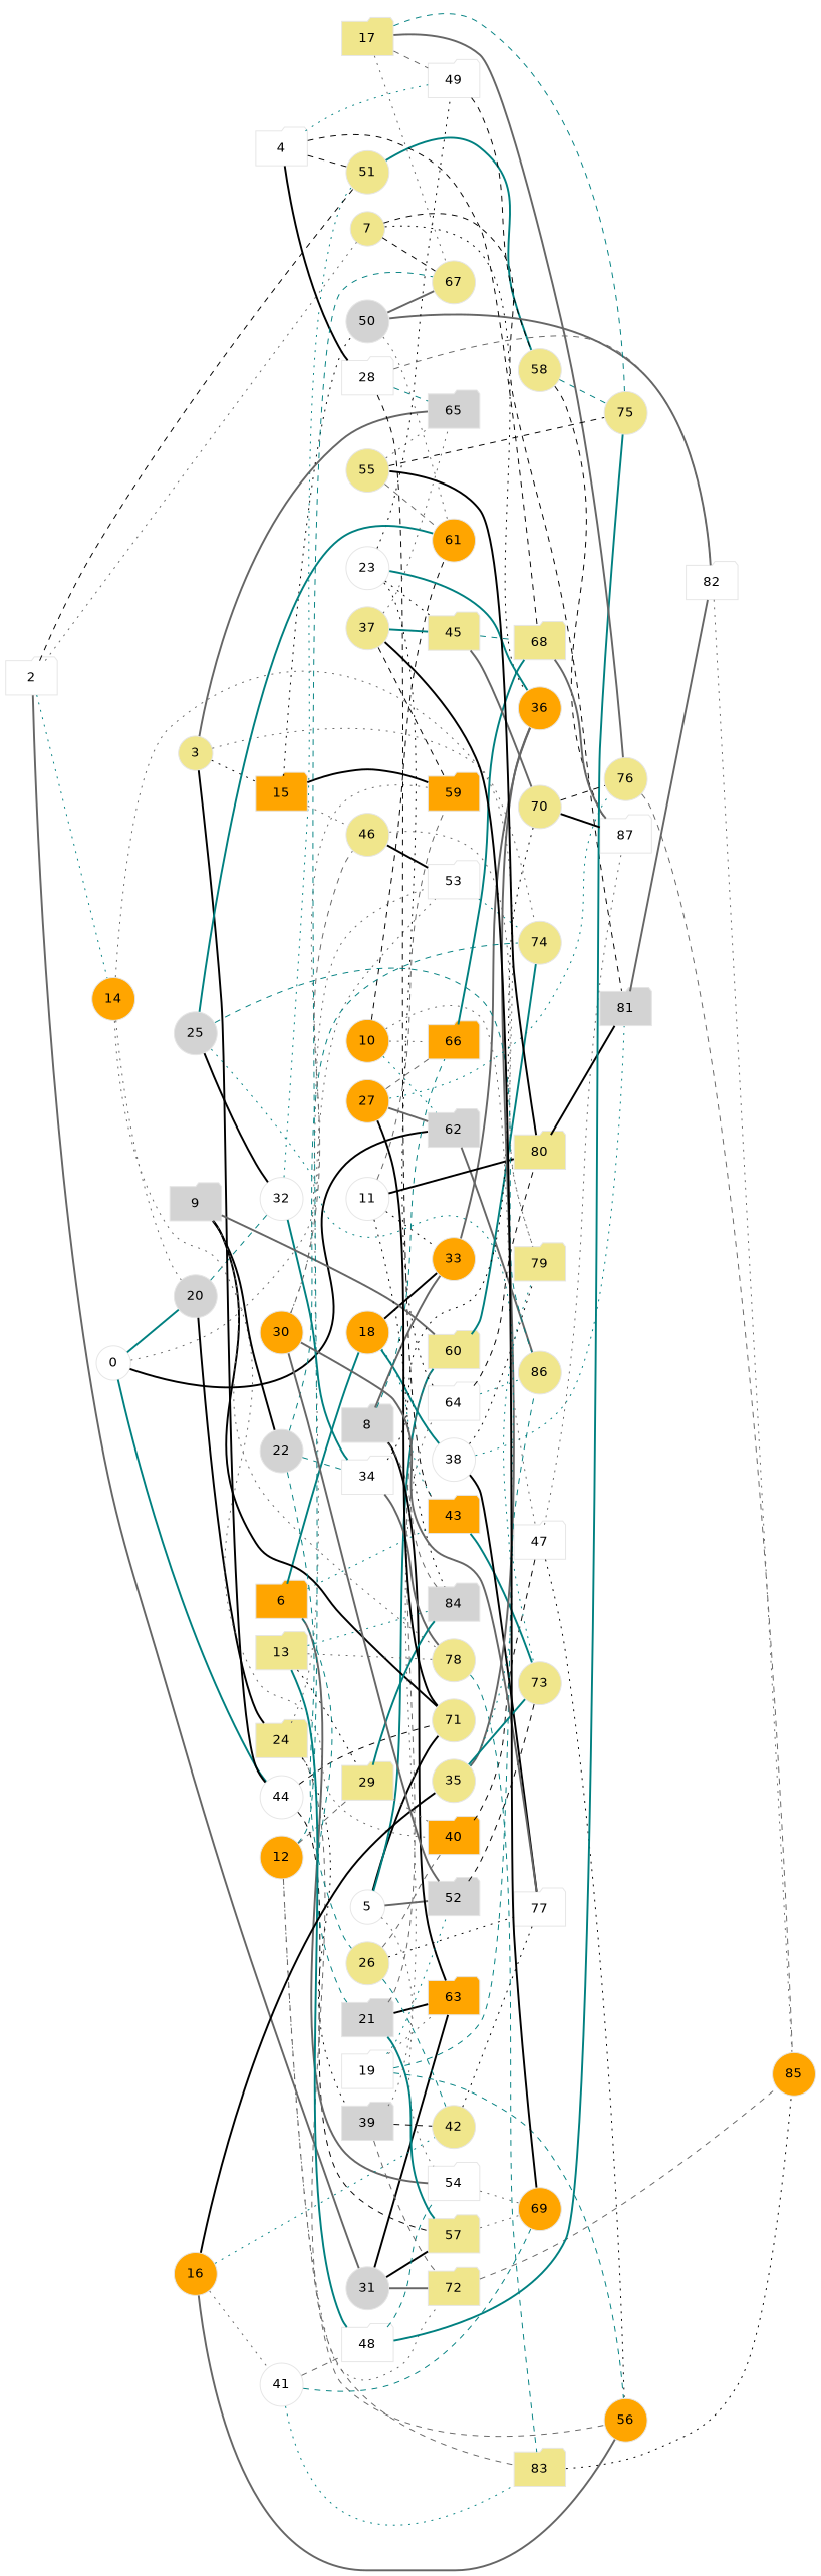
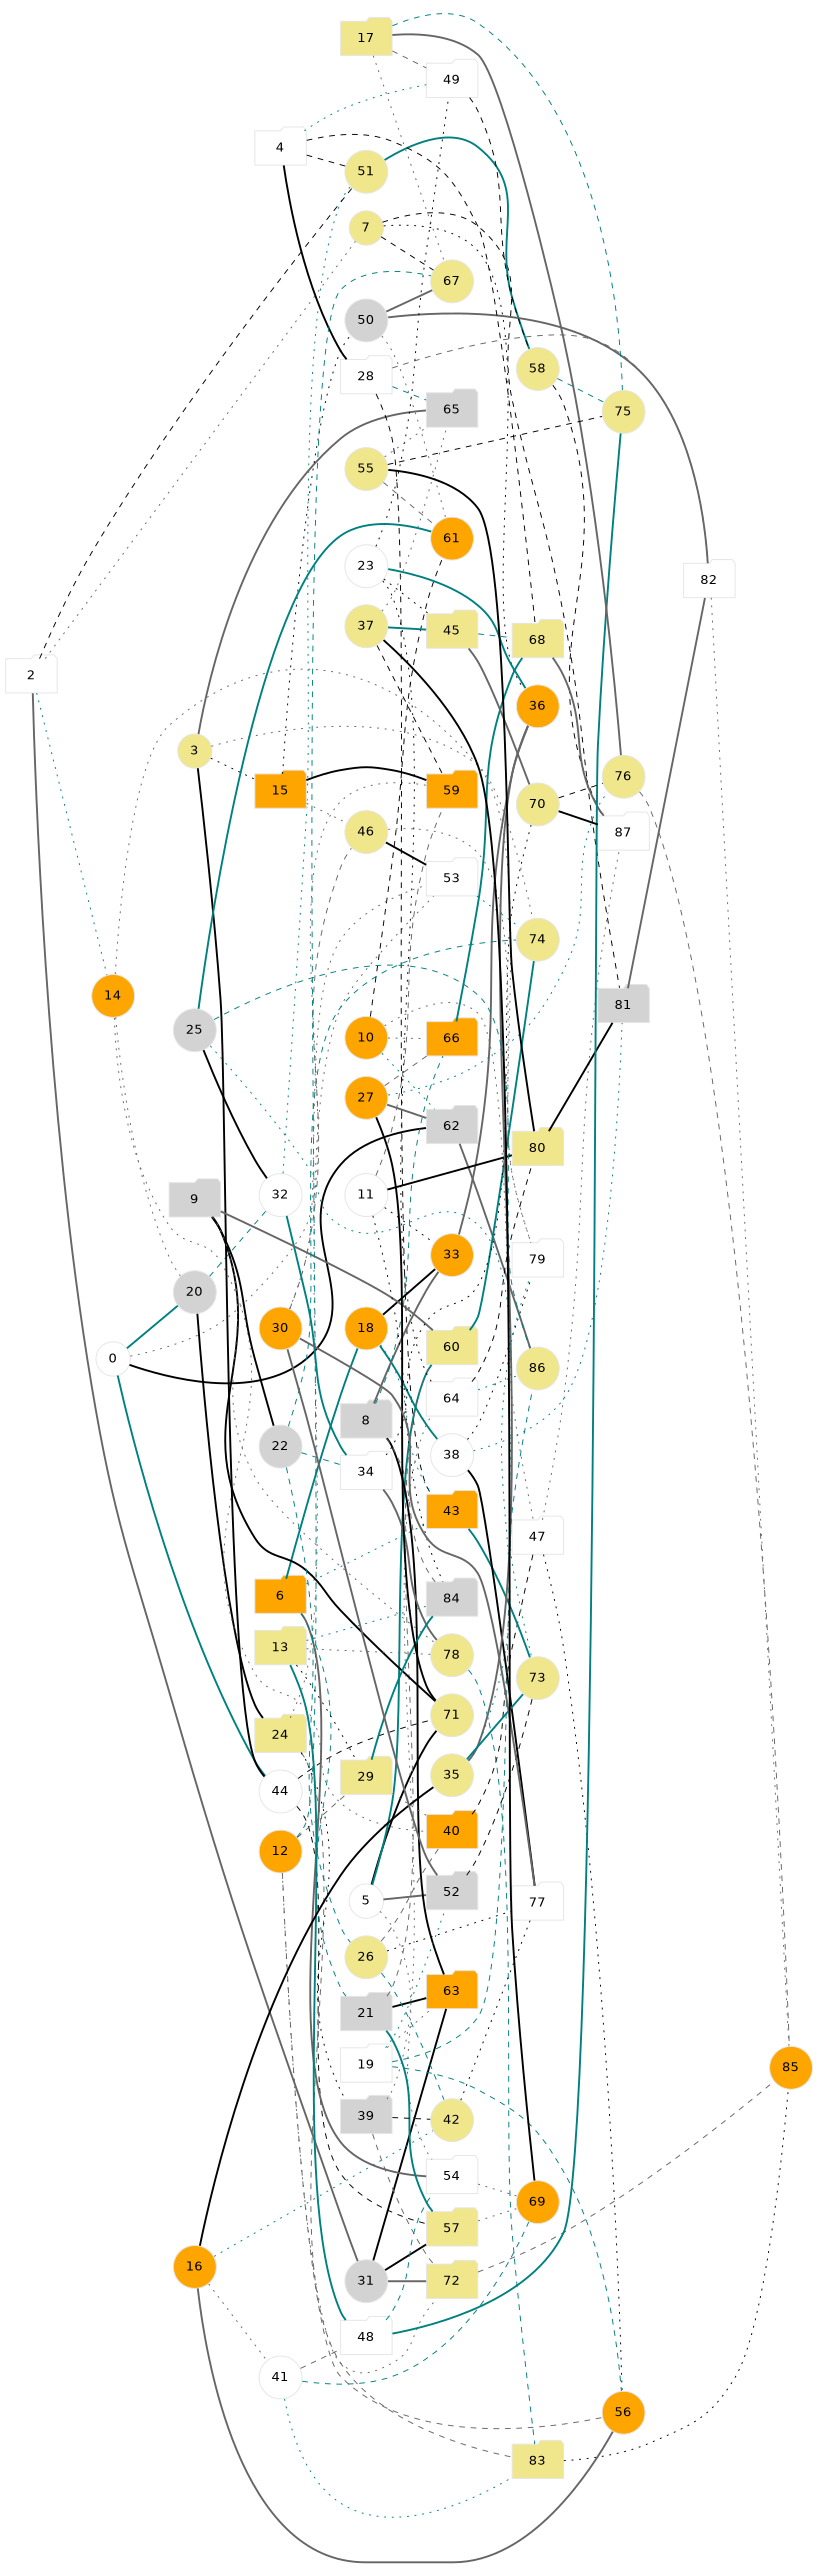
  graph {
    fontname="DejaVu Sans"
    rankdir=LR
    node [color=gray90 fillcolor=khaki fontname="DejaVu Sans" shape=circle style=filled]
    edge [color=gray40 fontname="DejaVu Sans" style=bold]
    n1 [fillcolor=white label=0]
    20 [fillcolor=lightgrey]
    44 [fillcolor=white]
    59 [fillcolor=orange shape=folder]
    62 [fillcolor=lightgrey shape=folder]
    24 [shape=folder]
    32 [fillcolor=white]
    71
    57 [shape=folder]
    86
    2 [fillcolor=white shape=folder]
    7
    14 [fillcolor=orange]
    31 [fillcolor=lightgrey]
    51
    36 [fillcolor=orange]
    67
    81 [fillcolor=lightgrey shape=folder]
    40 [fillcolor=orange shape=folder]
-   79 [shape=folder]
+   79 [fillcolor=white shape=folder]
    63 [fillcolor=orange shape=folder]
    72 [shape=folder]
    58
    3
    15 [fillcolor=orange shape=folder]
    65 [fillcolor=lightgrey shape=folder]
    74
    46
    50 [fillcolor=lightgrey]
    4 [fillcolor=white shape=folder]
    28 [fillcolor=white shape=folder]
    49 [fillcolor=white shape=folder]
    68 [shape=folder]
    43 [fillcolor=orange shape=folder]
    82 [fillcolor=white shape=folder]
    87 [fillcolor=white shape=folder]
    5 [fillcolor=white]
    52 [fillcolor=lightgrey shape=folder]
    54 [fillcolor=white shape=folder]
    60 [shape=folder]
    73
    69 [fillcolor=orange]
    6 [fillcolor=orange shape=folder]
    18 [fillcolor=orange]
    21 [fillcolor=lightgrey shape=folder]
    33 [fillcolor=orange]
    38 [fillcolor=white]
    8 [fillcolor=lightgrey shape=folder]
    66 [fillcolor=orange shape=folder]
    84 [fillcolor=lightgrey shape=folder]
    9 [fillcolor=lightgrey shape=folder]
    22 [fillcolor=lightgrey]
    78
    26
    34 [fillcolor=white shape=folder]
    83 [shape=folder]
    10 [fillcolor=orange]
    47 [fillcolor=white shape=folder]
    61 [fillcolor=orange]
    56 [fillcolor=orange]
    11 [fillcolor=white]
    80 [shape=folder]
    12 [fillcolor=orange]
    29 [shape=folder]
    85 [fillcolor=orange]
    13 [shape=folder]
    48 [fillcolor=white shape=folder]
    75
    53 [fillcolor=white shape=folder]
    16 [fillcolor=orange]
    35
    41 [fillcolor=white]
    42
    77 [fillcolor=white shape=folder]
    17 [shape=folder]
    76
    19 [fillcolor=white shape=folder]
    39 [fillcolor=lightgrey shape=folder]
    70
    23 [fillcolor=white]
    45 [shape=folder]
    64 [fillcolor=white shape=folder]
    25 [fillcolor=lightgrey]
    27 [fillcolor=orange]
    30 [fillcolor=orange]
    37
    55
    n1 -- 20 [color=teal]
    n1 -- 44 [color=teal]
    n1 -- 59 [style=dotted]
    n1 -- 62 [color=black]
    20 -- 24 [color=black]
    20 -- 32 [color=teal style=dashed]
    44 -- 71 [color=black style=dashed]
    44 -- 57 [color=black style=dashed]
    62 -- 86
    24 -- 83 [style=dashed]
    24 -- 53 [style=dotted]
    24 -- 39 [color=black style=dotted]
    32 -- 51 [color=teal style=dotted]
    32 -- 34 [color=teal]
    57 -- 69 [style=dotted]
    2 -- 7 [style=dotted]
    2 -- 14 [color=teal style=dotted]
    2 -- 31
    2 -- 51 [color=black style=dashed]
    7 -- 36 [color=black style=dotted]
    7 -- 67 [color=black style=dashed]
    7 -- 81 [color=black style=dashed]
    14 -- 20 [style=dotted]
    14 -- 40 [style=dotted]
    14 -- 79 [style=dotted]
    31 -- 57 [color=black]
    31 -- 63 [color=black]
    31 -- 72
    51 -- 58 [color=teal]
    81 -- 82
    40 -- 47 [color=black style=dashed]
    72 -- 85 [style=dashed]
    58 -- 87 [color=black style=dashed]
    58 -- 75 [color=teal style=dashed]
    3 -- 44 [color=black]
    3 -- 15 [color=black style=dotted]
    3 -- 65
    3 -- 74 [style=dotted]
    15 -- 59 [color=black]
    15 -- 46 [style=dotted]
    15 -- 50 [color=black style=dotted]
    46 -- 79 [style=dotted]
    46 -- 53 [color=black]
    50 -- 67
    50 -- 82
    50 -- 61 [style=dotted]
    4 -- 51 [color=black style=dashed]
    4 -- 28 [color=black]
    4 -- 49 [color=teal style=dotted]
    4 -- 68 [color=black style=dashed]
    28 -- 65 [color=teal style=dashed]
    28 -- 43 [color=black style=dashed]
    28 -- 82 [style=dashed]
    49 -- 58 [color=black style=dashed]
    68 -- 87
    43 -- 73 [color=teal]
    82 -- 85 [style=dotted]
    5 -- 71 [color=black]
    5 -- 52
    5 -- 54 [style=dotted]
    5 -- 60 [color=teal]
    52 -- 73 [color=black style=dashed]
    54 -- 69 [style=dotted]
    60 -- 74 [color=teal]
    6 -- 43 [color=teal style=dotted]
    6 -- 54
    6 -- 18 [color=teal]
    6 -- 21 [color=teal style=dashed]
    18 -- 43 [color=teal style=dotted]
    18 -- 33 [color=black]
    18 -- 38 [color=teal]
    21 -- 57 [color=teal]
    21 -- 63 [color=black]
    21 -- 60 [style=dashed]
    33 -- 36
    38 -- 81 [color=teal style=dotted]
    38 -- 79 [color=black style=dotted]
    38 -- 77 [color=black]
    8 -- 63 [color=black]
    8 -- 33
    8 -- 66 [color=teal style=dashed]
    8 -- 84 [style=dashed]
    66 -- 68 [color=teal]
    9 -- 71 [color=black]
    9 -- 60
    9 -- 22 [color=black]
    9 -- 78 [style=dotted]
    22 -- 74 [color=teal style=dashed]
    22 -- 26 [color=teal style=dashed]
    22 -- 34 [color=teal style=dashed]
    78 -- 83 [color=teal style=dashed]
    26 -- 40 [style=dashed]
    26 -- 42 [color=teal style=dashed]
    26 -- 77 [color=black style=dotted]
    34 -- 78
    34 -- 70 [color=black style=dotted]
    83 -- 85 [color=black style=dotted]
    10 -- 62 [color=teal style=dotted]
    10 -- 66 [style=dotted]
    10 -- 47 [style=dotted]
    10 -- 61 [color=black style=dashed]
    47 -- 87 [style=dotted]
    47 -- 56 [color=black style=dotted]
    11 -- 59 [style=dashed]
    11 -- 33 [color=black style=dotted]
    11 -- 84 [color=black style=dotted]
    11 -- 80 [color=black]
    80 -- 81 [color=black]
    12 -- 67 [color=teal style=dashed]
    12 -- 72 [style=dotted]
    12 -- 56 [style=dashed]
    12 -- 29 [style=dashed]
    29 -- 40 [style=dotted]
    29 -- 84 [color=teal]
    13 -- 84 [color=teal style=dotted]
    13 -- 78 [style=dotted]
    13 -- 29 [color=black style=dotted]
    13 -- 48 [color=teal]
    48 -- 54 [color=teal style=dashed]
    48 -- 75 [color=teal]
    53 -- 74 [color=teal style=dotted]
    16 -- 56
    16 -- 35 [color=black]
    16 -- 41 [style=dotted]
    16 -- 42 [color=teal style=dotted]
    35 -- 36
    35 -- 79 [color=teal style=dotted]
    35 -- 73 [color=teal]
    41 -- 69 [color=teal style=dashed]
    41 -- 83 [color=teal style=dotted]
    41 -- 48 [style=dashed]
    42 -- 77 [color=black style=dotted]
    17 -- 67 [style=dotted]
    17 -- 49 [style=dashed]
    17 -- 75 [color=teal style=dashed]
    17 -- 76
    76 -- 85 [style=dashed]
    19 -- 86 [color=teal style=dashed]
    19 -- 63 [style=dotted]
    19 -- 52 [color=teal style=dotted]
    19 -- 56 [color=teal style=dashed]
    39 -- 72 [style=dashed]
    39 -- 42 [color=black style=dashed]
    39 -- 64 [style=dotted]
    70 -- 87 [color=black]
    70 -- 76 [color=black style=dashed]
    23 -- 36 [color=teal]
    23 -- 49 [color=black style=dotted]
    23 -- 45 [color=black style=dotted]
    23 -- 64 [color=black style=dotted]
    45 -- 68 [color=teal style=dashed]
    45 -- 70
    64 -- 86 [color=teal style=dotted]
    64 -- 80 [color=black style=dashed]
    25 -- 32 [color=black]
    25 -- 86 [color=teal style=dashed]
    25 -- 73 [color=teal style=dotted]
    25 -- 61 [color=teal]
    27 -- 62
    27 -- 71 [color=black]
    27 -- 66 [style=dashed]
    27 -- 76 [color=teal style=dotted]
    30 -- 46 [style=dashed]
    30 -- 52
    30 -- 53 [style=dotted]
    30 -- 77
    37 -- 59 [color=black style=dashed]
    37 -- 65 [style=dotted]
    37 -- 69 [color=black]
    37 -- 45 [color=teal]
    55 -- 65 [style=dotted]
    55 -- 61 [style=dashed]
    55 -- 80 [color=black]
    55 -- 75 [color=black style=dashed]
  }
